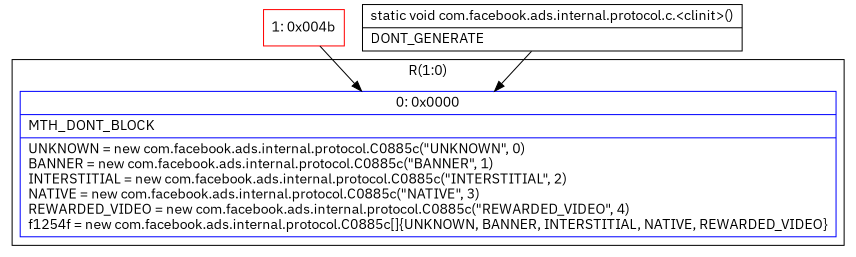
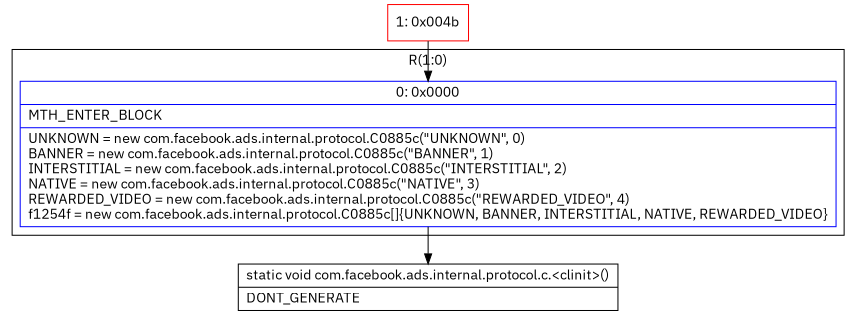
  digraph {
    fontname="IBM Plex Sans"
    node [fontname="IBM Plex Sans" shape=record]
    edge [fontname="IBM Plex Sans"]
-   n1 [color=blue label="{0\:\ 0x0000|MTH_DONT_BLOCK\l|UNKNOWN = new com.facebook.ads.internal.protocol.C0885c(\"UNKNOWN\", 0)\lBANNER = new com.facebook.ads.internal.protocol.C0885c(\"BANNER\", 1)\lINTERSTITIAL = new com.facebook.ads.internal.protocol.C0885c(\"INTERSTITIAL\", 2)\lNATIVE = new com.facebook.ads.internal.protocol.C0885c(\"NATIVE\", 3)\lREWARDED_VIDEO = new com.facebook.ads.internal.protocol.C0885c(\"REWARDED_VIDEO\", 4)\lf1254f = new com.facebook.ads.internal.protocol.C0885c[]\{UNKNOWN, BANNER, INTERSTITIAL, NATIVE, REWARDED_VIDEO\}\l}"]
+   n1 [color=blue label="{0\:\ 0x0000|MTH_ENTER_BLOCK\l|UNKNOWN = new com.facebook.ads.internal.protocol.C0885c(\"UNKNOWN\", 0)\lBANNER = new com.facebook.ads.internal.protocol.C0885c(\"BANNER\", 1)\lINTERSTITIAL = new com.facebook.ads.internal.protocol.C0885c(\"INTERSTITIAL\", 2)\lNATIVE = new com.facebook.ads.internal.protocol.C0885c(\"NATIVE\", 3)\lREWARDED_VIDEO = new com.facebook.ads.internal.protocol.C0885c(\"REWARDED_VIDEO\", 4)\lf1254f = new com.facebook.ads.internal.protocol.C0885c[]\{UNKNOWN, BANNER, INTERSTITIAL, NATIVE, REWARDED_VIDEO\}\l}"]
    n2 [color=red label="{1\:\ 0x004b}"]
    n3 [label="{static void com.facebook.ads.internal.protocol.c.\<clinit\>()  | DONT_GENERATE\l}"]
    subgraph cluster_1 {
      label="R(1:0)"
      n1
    }
    n2 -> n1
-   n3 -> n1
+   n1 -> n3
  }
